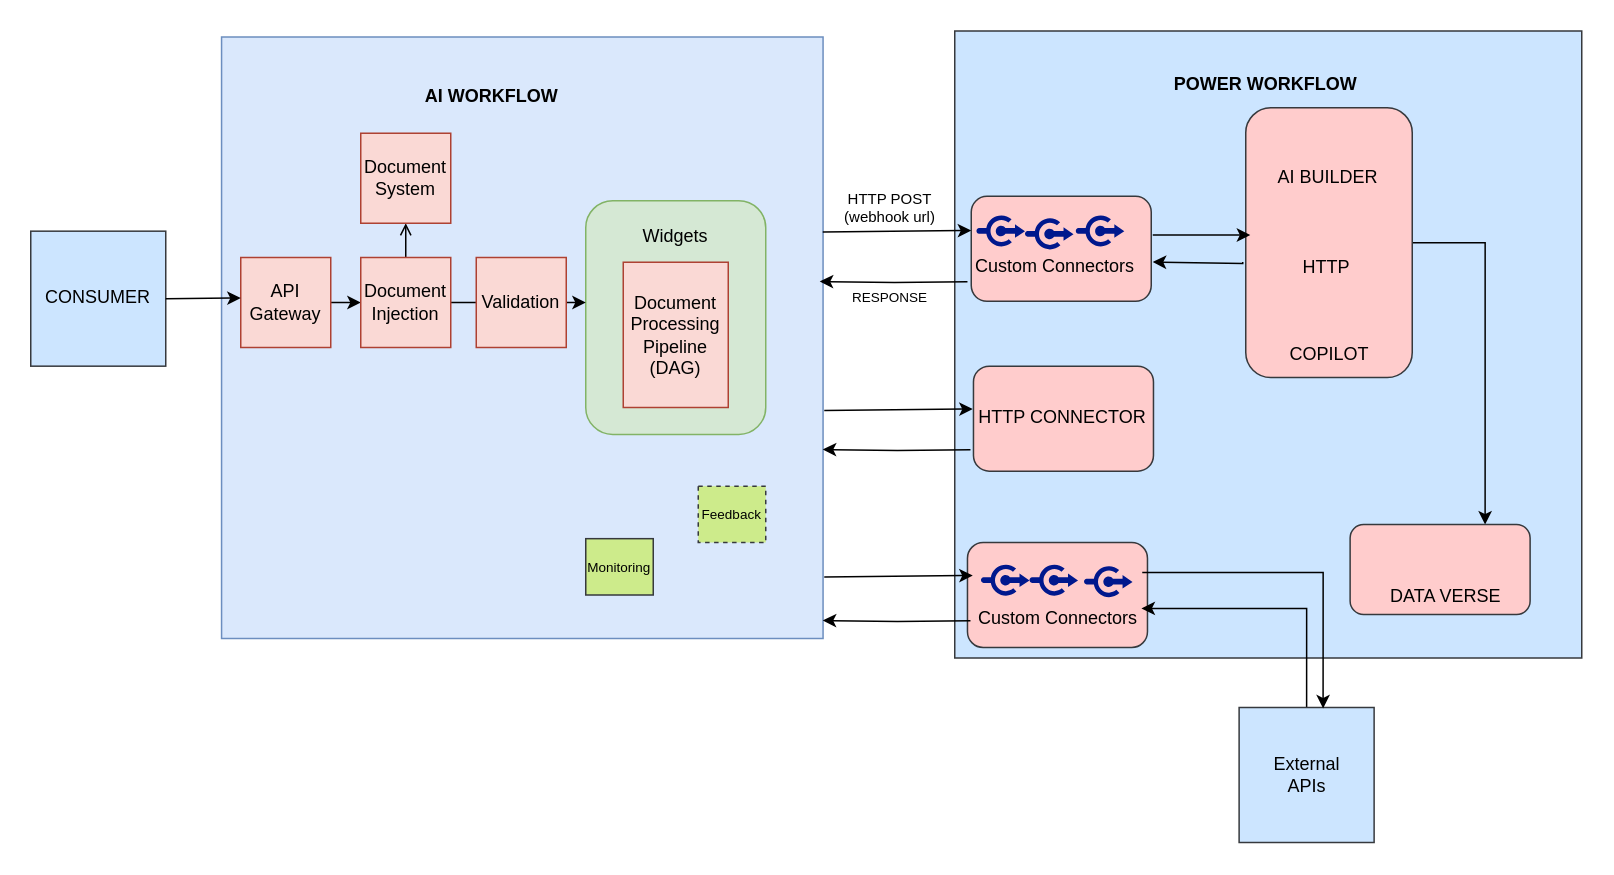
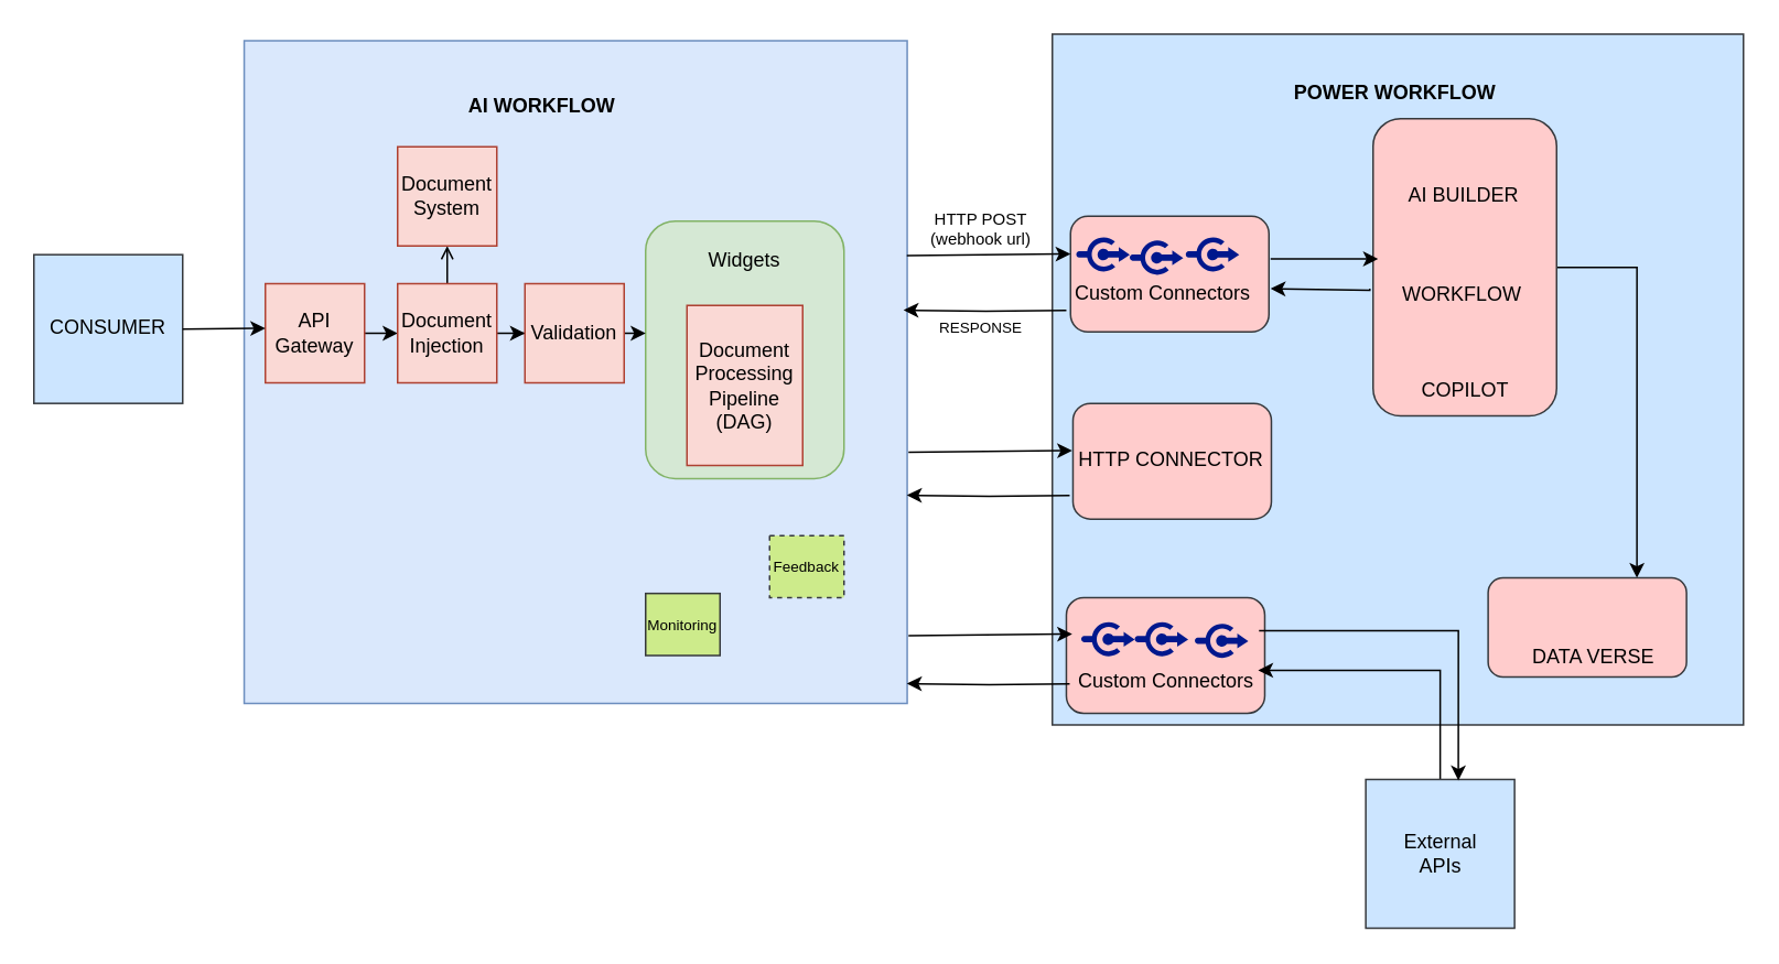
  <mxCell id="0" />
  <mxCell id="1" parent="0" />
  <mxCell id="2" value="" style="whiteSpace=wrap;html=1;aspect=fixed;fillColor=#dae8fc;strokeColor=#6c8ebf;" parent="1" vertex="1"><mxGeometry x="147.21" y="24" width="401" height="401" as="geometry" /></mxCell>
  <mxCell id="3" value="" style="whiteSpace=wrap;html=1;aspect=fixed;fillColor=#cce5ff;strokeColor=#36393d;" parent="1" vertex="1"><mxGeometry x="636" y="20" width="418" height="418" as="geometry" /></mxCell>
  <mxCell id="4" value="POWER WORKFLOW" style="text;html=1;align=center;verticalAlign=middle;whiteSpace=wrap;rounded=0;fontStyle=1" parent="1" vertex="1"><mxGeometry x="780.83" y="41.21" width="125" height="30" as="geometry" /></mxCell>
  <mxCell id="5" value="AI WORKFLOW" style="text;html=1;align=center;verticalAlign=middle;whiteSpace=wrap;rounded=0;fontStyle=1" parent="1" vertex="1"><mxGeometry x="265" y="49.32" width="125" height="30" as="geometry" /></mxCell>
  <mxCell id="6" value="" style="whiteSpace=wrap;html=1;aspect=fixed;fillColor=#cce5ff;strokeColor=#36393d;" parent="1" vertex="1"><mxGeometry x="20" y="153.45" width="90" height="90" as="geometry" /></mxCell>
  <mxCell id="7" value="CONSUMER" style="text;html=1;align=center;verticalAlign=middle;whiteSpace=wrap;rounded=0;" parent="1" vertex="1"><mxGeometry x="30" y="183.45" width="70" height="30" as="geometry" /></mxCell>
  <mxCell id="8" value="HTTP POST&lt;div&gt;(webhook url)&lt;/div&gt;" style="text;html=1;align=center;verticalAlign=middle;whiteSpace=wrap;rounded=0;fontSize=10;" parent="1" vertex="1"><mxGeometry x="548.21" y="123.45" width="90" height="30" as="geometry" /></mxCell>
  <mxCell id="9" style="edgeStyle=orthogonalEdgeStyle;rounded=0;orthogonalLoop=1;jettySize=auto;html=1;exitX=1;exitY=0.5;exitDx=0;exitDy=0;entryX=0.75;entryY=0;entryDx=0;entryDy=0;" parent="1" source="11" target="14" edge="1"><mxGeometry relative="1" as="geometry" /></mxCell>
  <mxCell id="10" style="edgeStyle=orthogonalEdgeStyle;rounded=0;orthogonalLoop=1;jettySize=auto;html=1;" parent="1" edge="1"><mxGeometry relative="1" as="geometry"><mxPoint x="768" y="174" as="targetPoint" /><Array as="points"><mxPoint x="828" y="175" /></Array><mxPoint x="828" y="174" as="sourcePoint" /></mxGeometry></mxCell>
  <mxCell id="11" value="" style="rounded=1;whiteSpace=wrap;html=1;fillColor=#ffcccc;strokeColor=#36393d;" parent="1" vertex="1"><mxGeometry x="830" y="71.21" width="111" height="179.79" as="geometry" /></mxCell>
  <mxCell id="12" value="" style="image;aspect=fixed;html=1;points=[];align=center;fontSize=12;image=img/lib/azure2/power_platform/AIBuilder.svg;" parent="1" vertex="1"><mxGeometry x="870.58" y="79.32" width="30" height="30" as="geometry" /></mxCell>
  <mxCell id="13" value="AI BUILDER" style="text;html=1;align=center;verticalAlign=middle;whiteSpace=wrap;rounded=0;" parent="1" vertex="1"><mxGeometry x="850.08" y="103.16" width="70.42" height="30" as="geometry" /></mxCell>
  <mxCell id="14" value="" style="rounded=1;whiteSpace=wrap;html=1;fillColor=#ffcccc;strokeColor=#36393d;" parent="1" vertex="1"><mxGeometry x="899.58" y="349" width="120" height="60" as="geometry" /></mxCell>
  <mxCell id="15" value="" style="image;aspect=fixed;html=1;points=[];align=center;fontSize=12;image=img/lib/azure2/power_platform/Dataverse.svg;" parent="1" vertex="1"><mxGeometry x="941.06" y="357.11" width="35.04" height="27" as="geometry" /></mxCell>
  <mxCell id="16" value="DATA VERSE" style="text;html=1;align=center;verticalAlign=middle;whiteSpace=wrap;rounded=0;" parent="1" vertex="1"><mxGeometry x="923.5" y="381.5" width="79" height="30" as="geometry" /></mxCell>
  <mxCell id="17" value="" style="rounded=1;whiteSpace=wrap;html=1;fillColor=#ffcccc;strokeColor=#36393d;" parent="1" vertex="1"><mxGeometry x="647" y="130.21" width="120" height="70" as="geometry" /></mxCell>
  <mxCell id="18" value="Custom Connectors" style="text;html=1;align=center;verticalAlign=middle;whiteSpace=wrap;rounded=0;" parent="1" vertex="1"><mxGeometry x="648.48" y="164.32" width="110" height="25.68" as="geometry" /></mxCell>
  <mxCell id="19" value="" style="sketch=0;aspect=fixed;pointerEvents=1;shadow=0;dashed=0;html=1;strokeColor=none;labelPosition=center;verticalLabelPosition=bottom;verticalAlign=top;align=center;fillColor=#00188D;shape=mxgraph.mscae.enterprise.connectors" parent="1" vertex="1"><mxGeometry x="650.48" y="142.32" width="32.35" height="22" as="geometry" /></mxCell>
  <mxCell id="20" value="" style="sketch=0;aspect=fixed;pointerEvents=1;shadow=0;dashed=0;html=1;strokeColor=none;labelPosition=center;verticalLabelPosition=bottom;verticalAlign=top;align=center;fillColor=#00188D;shape=mxgraph.mscae.enterprise.connectors" parent="1" vertex="1"><mxGeometry x="682.83" y="144.25" width="32.35" height="22" as="geometry" /></mxCell>
  <mxCell id="21" value="" style="sketch=0;aspect=fixed;pointerEvents=1;shadow=0;dashed=0;html=1;strokeColor=none;labelPosition=center;verticalLabelPosition=bottom;verticalAlign=top;align=center;fillColor=#00188D;shape=mxgraph.mscae.enterprise.connectors" parent="1" vertex="1"><mxGeometry x="716.7" y="142.32" width="32.35" height="22" as="geometry" /></mxCell>
  <mxCell id="22" value="" style="image;aspect=fixed;html=1;points=[];align=center;fontSize=12;image=img/lib/azure2/power_platform/CopilotStudio.svg;" parent="1" vertex="1"><mxGeometry x="867.94" y="192" width="31.64" height="29" as="geometry" /></mxCell>
  <mxCell id="23" value="COPILOT" style="text;html=1;align=center;verticalAlign=middle;whiteSpace=wrap;rounded=0;" parent="1" vertex="1"><mxGeometry x="856.4" y="221" width="60" height="30" as="geometry" /></mxCell>
  <mxCell id="24" value="" style="endArrow=classic;html=1;rounded=0;exitX=0.995;exitY=0.446;exitDx=0;exitDy=0;exitPerimeter=0;entryX=0;entryY=0.25;entryDx=0;entryDy=0;" parent="1" edge="1"><mxGeometry width="50" height="50" relative="1" as="geometry"><mxPoint x="548" y="154" as="sourcePoint" /><mxPoint x="647" y="153" as="targetPoint" /></mxGeometry></mxCell>
  <mxCell id="25" style="edgeStyle=orthogonalEdgeStyle;rounded=0;orthogonalLoop=1;jettySize=auto;html=1;exitX=0;exitY=0.5;exitDx=0;exitDy=0;" parent="1" edge="1"><mxGeometry relative="1" as="geometry"><mxPoint x="644.48" y="187.16" as="sourcePoint" /><mxPoint x="546" y="187" as="targetPoint" /></mxGeometry></mxCell>
  <mxCell id="26" value="" style="endArrow=classic;html=1;rounded=0;exitX=0.995;exitY=0.446;exitDx=0;exitDy=0;exitPerimeter=0;entryX=0;entryY=0.25;entryDx=0;entryDy=0;" parent="1" edge="1"><mxGeometry width="50" height="50" relative="1" as="geometry"><mxPoint x="549" y="273" as="sourcePoint" /><mxPoint x="648" y="272" as="targetPoint" /></mxGeometry></mxCell>
  <mxCell id="27" value="" style="edgeStyle=orthogonalEdgeStyle;rounded=0;orthogonalLoop=1;jettySize=auto;html=1;" parent="1" edge="1"><mxGeometry relative="1" as="geometry"><mxPoint x="768" y="156" as="sourcePoint" /><mxPoint x="833" y="156" as="targetPoint" /><Array as="points"><mxPoint x="783" y="156" /><mxPoint x="783" y="156" /></Array></mxGeometry></mxCell>
  <mxCell id="28" value="RESPONSE" style="text;html=1;align=center;verticalAlign=middle;whiteSpace=wrap;rounded=0;fontSize=9;" parent="1" vertex="1"><mxGeometry x="568.21" y="183.45" width="50" height="30" as="geometry" /></mxCell>
  <mxCell id="29" style="edgeStyle=orthogonalEdgeStyle;rounded=0;orthogonalLoop=1;jettySize=auto;html=1;exitX=0;exitY=0.5;exitDx=0;exitDy=0;" parent="1" edge="1"><mxGeometry relative="1" as="geometry"><mxPoint x="646.48" y="299.16" as="sourcePoint" /><mxPoint x="548" y="299" as="targetPoint" /></mxGeometry></mxCell>
  <mxCell id="30" value="" style="rounded=1;whiteSpace=wrap;html=1;fillColor=#ffcccc;strokeColor=#36393d;" parent="1" vertex="1"><mxGeometry x="644.48" y="361" width="120" height="70" as="geometry" /></mxCell>
  <mxCell id="31" value="Custom Connectors" style="text;html=1;align=center;verticalAlign=middle;whiteSpace=wrap;rounded=0;" parent="1" vertex="1"><mxGeometry x="650.48" y="397.45" width="110" height="30" as="geometry" /></mxCell>
  <mxCell id="32" value="" style="sketch=0;aspect=fixed;pointerEvents=1;shadow=0;dashed=0;html=1;strokeColor=none;labelPosition=center;verticalLabelPosition=bottom;verticalAlign=top;align=center;fillColor=#00188D;shape=mxgraph.mscae.enterprise.connectors" parent="1" vertex="1"><mxGeometry x="653.48" y="375.11" width="32.35" height="22" as="geometry" /></mxCell>
  <mxCell id="33" value="" style="sketch=0;aspect=fixed;pointerEvents=1;shadow=0;dashed=0;html=1;strokeColor=none;labelPosition=center;verticalLabelPosition=bottom;verticalAlign=top;align=center;fillColor=#00188D;shape=mxgraph.mscae.enterprise.connectors" parent="1" vertex="1"><mxGeometry x="685.83" y="375.11" width="32.35" height="22" as="geometry" /></mxCell>
  <mxCell id="34" value="" style="sketch=0;aspect=fixed;pointerEvents=1;shadow=0;dashed=0;html=1;strokeColor=none;labelPosition=center;verticalLabelPosition=bottom;verticalAlign=top;align=center;fillColor=#00188D;shape=mxgraph.mscae.enterprise.connectors" parent="1" vertex="1"><mxGeometry x="722.18" y="376.11" width="32.35" height="22" as="geometry" /></mxCell>
  <mxCell id="35" style="edgeStyle=orthogonalEdgeStyle;rounded=0;orthogonalLoop=1;jettySize=auto;html=1;exitX=0.5;exitY=0;exitDx=0;exitDy=0;entryX=1;entryY=0.25;entryDx=0;entryDy=0;" parent="1" source="36" target="31" edge="1"><mxGeometry relative="1" as="geometry" /></mxCell>
  <mxCell id="36" value="" style="whiteSpace=wrap;html=1;aspect=fixed;fillColor=#cce5ff;strokeColor=#36393d;" parent="1" vertex="1"><mxGeometry x="825.58" y="471" width="90" height="90" as="geometry" /></mxCell>
  <mxCell id="37" value="External APIs" style="text;html=1;align=center;verticalAlign=middle;whiteSpace=wrap;rounded=0;" parent="1" vertex="1"><mxGeometry x="835.58" y="501" width="70" height="30" as="geometry" /></mxCell>
  <mxCell id="38" style="edgeStyle=orthogonalEdgeStyle;rounded=0;orthogonalLoop=1;jettySize=auto;html=1;entryX=0.622;entryY=0.007;entryDx=0;entryDy=0;entryPerimeter=0;" parent="1" target="36" edge="1"><mxGeometry relative="1" as="geometry"><mxPoint x="770" y="381" as="sourcePoint" /><Array as="points"><mxPoint x="761" y="381" /><mxPoint x="882" y="381" /></Array></mxGeometry></mxCell>
  <mxCell id="39" value="" style="endArrow=classic;html=1;rounded=0;exitX=0.995;exitY=0.446;exitDx=0;exitDy=0;exitPerimeter=0;entryX=0;entryY=0.25;entryDx=0;entryDy=0;" parent="1" edge="1"><mxGeometry width="50" height="50" relative="1" as="geometry"><mxPoint x="549" y="384" as="sourcePoint" /><mxPoint x="648" y="383" as="targetPoint" /></mxGeometry></mxCell>
  <mxCell id="40" style="edgeStyle=orthogonalEdgeStyle;rounded=0;orthogonalLoop=1;jettySize=auto;html=1;exitX=0;exitY=0.5;exitDx=0;exitDy=0;" parent="1" edge="1"><mxGeometry relative="1" as="geometry"><mxPoint x="646.48" y="413.16" as="sourcePoint" /><mxPoint x="548" y="413" as="targetPoint" /></mxGeometry></mxCell>
  <mxCell id="41" value="" style="rounded=1;whiteSpace=wrap;html=1;fillColor=#d5e8d4;strokeColor=#82b366;" parent="1" vertex="1"><mxGeometry x="390" y="133.16" width="120" height="155.77" as="geometry" /></mxCell>
  <mxCell id="42" style="edgeStyle=orthogonalEdgeStyle;rounded=0;orthogonalLoop=1;jettySize=auto;html=1;exitX=1;exitY=0.5;exitDx=0;exitDy=0;entryX=0;entryY=0.5;entryDx=0;entryDy=0;" parent="1" source="43" target="46" edge="1"><mxGeometry relative="1" as="geometry" /></mxCell>
  <mxCell id="43" value="API Gateway" style="rounded=0;whiteSpace=wrap;html=1;fillColor=#fad9d5;strokeColor=#ae4132;" parent="1" vertex="1"><mxGeometry x="160" y="171" width="60" height="60" as="geometry" /></mxCell>
- <mxCell id="44" style="edgeStyle=orthogonalEdgeStyle;rounded=0;orthogonalLoop=1;jettySize=auto;html=1;exitX=1;exitY=0.5;exitDx=0;exitDy=0;endArrow=none;" parent="1" source="46" target="52" edge="1"><mxGeometry relative="1" as="geometry" /></mxCell>
+ <mxCell id="44" style="edgeStyle=orthogonalEdgeStyle;rounded=0;orthogonalLoop=1;jettySize=auto;html=1;exitX=1;exitY=0.5;exitDx=0;exitDy=0;" parent="1" source="46" target="52" edge="1"><mxGeometry relative="1" as="geometry" /></mxCell>
  <mxCell id="45" style="edgeStyle=orthogonalEdgeStyle;rounded=0;orthogonalLoop=1;jettySize=auto;html=1;exitX=0.5;exitY=0;exitDx=0;exitDy=0;entryX=0.5;entryY=1;entryDx=0;entryDy=0;endArrow=open;" edge="1" parent="1" source="46" target="57"><mxGeometry relative="1" as="geometry" /></mxCell>
  <mxCell id="46" value="Document Injection" style="rounded=0;whiteSpace=wrap;html=1;fillColor=#fad9d5;strokeColor=#ae4132;" parent="1" vertex="1"><mxGeometry x="240" y="171" width="60" height="60" as="geometry" /></mxCell>
  <mxCell id="47" value="" style="image;aspect=fixed;html=1;points=[];align=center;fontSize=12;image=img/lib/azure2/power_platform/PowerAutomate.svg;" parent="1" vertex="1"><mxGeometry x="867.94" y="133.16" width="37.89" height="30" as="geometry" /></mxCell>
- <mxCell id="48" value="HTTP" style="text;html=1;align=center;verticalAlign=middle;whiteSpace=wrap;rounded=0;" parent="1" vertex="1"><mxGeometry x="853.76" y="163.16" width="60" height="30" as="geometry" /></mxCell>
+ <mxCell id="48" value="WORKFLOW" style="text;html=1;align=center;verticalAlign=middle;whiteSpace=wrap;rounded=0;" parent="1" vertex="1"><mxGeometry x="853.76" y="163.16" width="60" height="30" as="geometry" /></mxCell>
  <mxCell id="49" value="HTTP CONNECTOR" style="rounded=1;whiteSpace=wrap;html=1;fillColor=#ffcccc;strokeColor=#36393d;" parent="1" vertex="1"><mxGeometry x="648.48" y="243.45" width="120" height="70" as="geometry" /></mxCell>
- <mxCell id="50" value="Document Processing Pipeline (DAG)" style="rounded=0;whiteSpace=wrap;html=1;fillColor=#fad9d5;strokeColor=#ae4132;" parent="1" vertex="1"><mxGeometry x="415" y="174.16" width="70" height="96.84" as="geometry" /></mxCell>
+ <mxCell id="50" value="Document Processing Pipeline (DAG)" style="rounded=0;whiteSpace=wrap;html=1;fillColor=#fad9d5;strokeColor=#ae4132;" parent="1" vertex="1"><mxGeometry x="415" y="184.16" width="70" height="96.84" as="geometry" /></mxCell>
  <mxCell id="51" style="edgeStyle=orthogonalEdgeStyle;rounded=0;orthogonalLoop=1;jettySize=auto;html=1;exitX=1;exitY=0.5;exitDx=0;exitDy=0;" parent="1" source="52" edge="1"><mxGeometry relative="1" as="geometry"><mxPoint x="390" y="201" as="targetPoint" /></mxGeometry></mxCell>
  <mxCell id="52" value="Validation" style="rounded=0;whiteSpace=wrap;html=1;fillColor=#fad9d5;strokeColor=#ae4132;" parent="1" vertex="1"><mxGeometry x="317" y="171" width="60" height="60" as="geometry" /></mxCell>
  <mxCell id="53" value="&lt;font style=&quot;font-size: 9px;&quot;&gt;Feedback&lt;/font&gt;" style="rounded=0;whiteSpace=wrap;html=1;fillColor=#cdeb8b;strokeColor=#36393d;dashed=1;" parent="1" vertex="1"><mxGeometry x="465" y="323.45" width="45" height="37.55" as="geometry" /></mxCell>
  <mxCell id="54" value="&lt;font style=&quot;font-size: 9px;&quot;&gt;Monitoring&lt;/font&gt;" style="rounded=0;whiteSpace=wrap;html=1;fillColor=#cdeb8b;strokeColor=#36393d;" parent="1" vertex="1"><mxGeometry x="390" y="358.45" width="45" height="37.55" as="geometry" /></mxCell>
  <mxCell id="55" value="Widgets" style="text;html=1;align=center;verticalAlign=middle;whiteSpace=wrap;rounded=0;" parent="1" vertex="1"><mxGeometry x="420" y="142.21" width="60" height="30" as="geometry" /></mxCell>
  <mxCell id="56" style="edgeStyle=orthogonalEdgeStyle;rounded=0;orthogonalLoop=1;jettySize=auto;html=1;exitX=1;exitY=0.5;exitDx=0;exitDy=0;" parent="1" source="6" edge="1"><mxGeometry relative="1" as="geometry"><mxPoint x="160" y="198" as="targetPoint" /></mxGeometry></mxCell>
  <mxCell id="57" value="Document System" style="rounded=0;whiteSpace=wrap;html=1;fillColor=#fad9d5;strokeColor=#ae4132;" vertex="1" parent="1"><mxGeometry x="240" y="88.16" width="60" height="60" as="geometry" /></mxCell>
